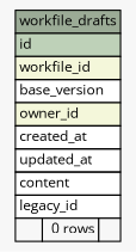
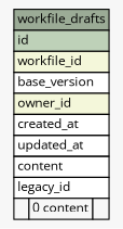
  digraph {
    bgcolor="#f7f7f7"
    fontname="Open Sans"
    fontsize=11
    nodesep=0.18
    rankdir=RL
    ranksep=0.46
-   n1 [fontname="Open Sans" fontsize=11 label=<     <TABLE BORDER="0" CELLBORDER="1" CELLSPACING="0" BGCOLOR="#ffffff">       <TR><TD COLSPAN="3" BGCOLOR="#9bab96" ALIGN="CENTER">workfile_drafts</TD></TR>       <TR><TD PORT="id" COLSPAN="3" BGCOLOR="#bed1b8" ALIGN="LEFT">id</TD></TR>       <TR><TD PORT="workfile_id" COLSPAN="3" BGCOLOR="#f4f7da" ALIGN="LEFT">workfile_id</TD></TR>       <TR><TD PORT="base_version" COLSPAN="3" ALIGN="LEFT">base_version</TD></TR>       <TR><TD PORT="owner_id" COLSPAN="3" BGCOLOR="#f4f7da" ALIGN="LEFT">owner_id</TD></TR>       <TR><TD PORT="created_at" COLSPAN="3" ALIGN="LEFT">created_at</TD></TR>       <TR><TD PORT="updated_at" COLSPAN="3" ALIGN="LEFT">updated_at</TD></TR>       <TR><TD PORT="content" COLSPAN="3" ALIGN="LEFT">content</TD></TR>       <TR><TD PORT="legacy_id" COLSPAN="3" ALIGN="LEFT">legacy_id</TD></TR>       <TR><TD ALIGN="LEFT" BGCOLOR="#f7f7f7">  </TD><TD ALIGN="RIGHT" BGCOLOR="#f7f7f7">0 rows</TD><TD ALIGN="RIGHT" BGCOLOR="#f7f7f7">  </TD></TR>     </TABLE>> shape=plaintext]
+   n1 [fontname="Open Sans" fontsize=11 label=<     <TABLE BORDER="0" CELLBORDER="1" CELLSPACING="0" BGCOLOR="#ffffff">       <TR><TD COLSPAN="3" BGCOLOR="#9bab96" ALIGN="CENTER">workfile_drafts</TD></TR>       <TR><TD PORT="id" COLSPAN="3" BGCOLOR="#bed1b8" ALIGN="LEFT">id</TD></TR>       <TR><TD PORT="workfile_id" COLSPAN="3" BGCOLOR="#f4f7da" ALIGN="LEFT">workfile_id</TD></TR>       <TR><TD PORT="base_version" COLSPAN="3" ALIGN="LEFT">base_version</TD></TR>       <TR><TD PORT="owner_id" COLSPAN="3" BGCOLOR="#f4f7da" ALIGN="LEFT">owner_id</TD></TR>       <TR><TD PORT="created_at" COLSPAN="3" ALIGN="LEFT">created_at</TD></TR>       <TR><TD PORT="updated_at" COLSPAN="3" ALIGN="LEFT">updated_at</TD></TR>       <TR><TD PORT="content" COLSPAN="3" ALIGN="LEFT">content</TD></TR>       <TR><TD PORT="legacy_id" COLSPAN="3" ALIGN="LEFT">legacy_id</TD></TR>       <TR><TD ALIGN="LEFT" BGCOLOR="#f7f7f7">  </TD><TD ALIGN="RIGHT" BGCOLOR="#f7f7f7">0 content</TD><TD ALIGN="RIGHT" BGCOLOR="#f7f7f7">  </TD></TR>     </TABLE>> shape=plaintext]
  }
